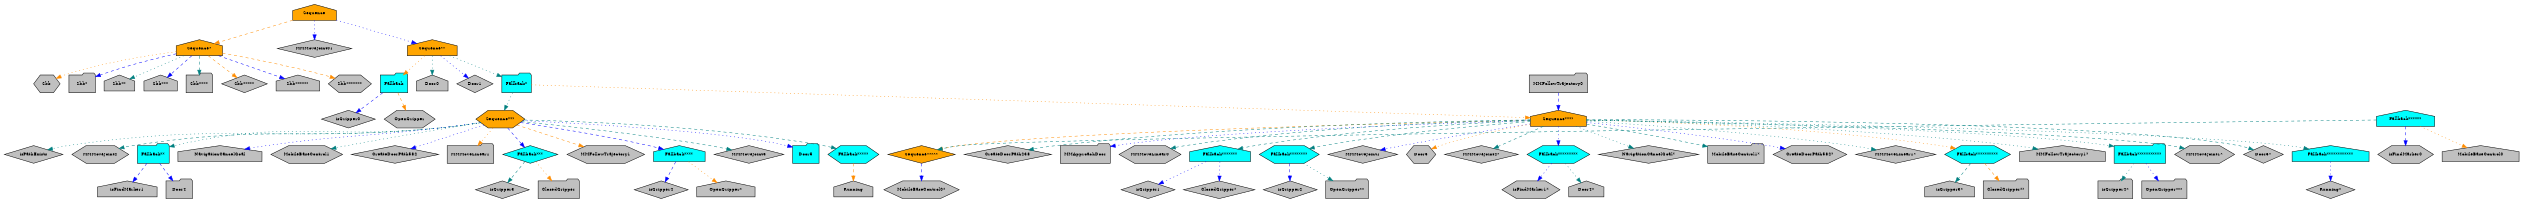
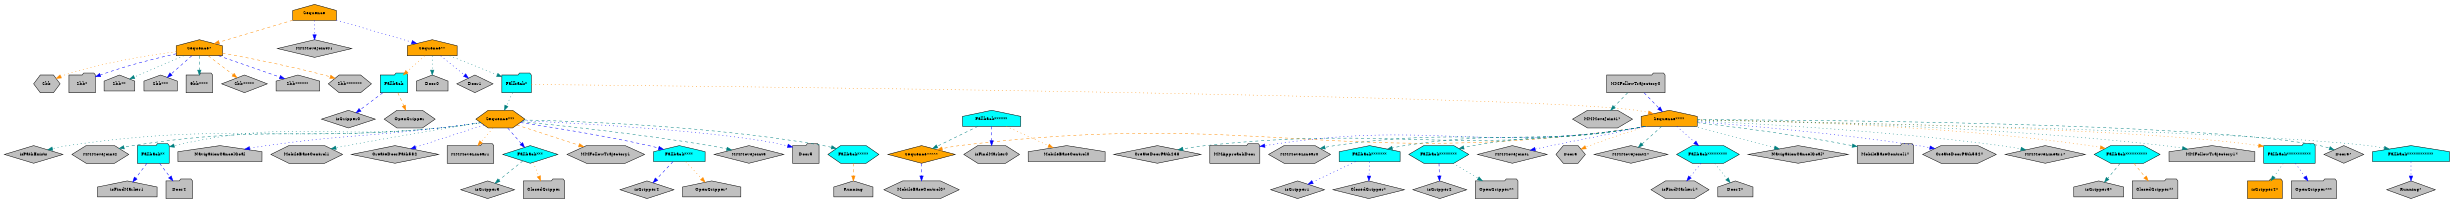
  digraph {
    fontname="times-roman"
    ordering=out
    node [fillcolor=gray fontcolor=black fontname="times-roman" fontsize=9 shape=diamond style=filled]
    edge [color=teal fontname="times-roman" style=dotted]
    n1 [fillcolor=orange label=Sequence shape=house]
    n2 [fillcolor=orange label="Sequence*" shape=house]
    n3 [label=MMMoveJoint01]
    n4 [fillcolor=orange label="Sequence**" shape=house]
    n5 [label="2bb" shape=hexagon]
    n6 [label="2bb*" shape=folder]
    n7 [label="2bb**" shape=house]
    n8 [label="2bb***" shape=house]
-   n9 [label="2bb****" shape=folder]
+   n9 [label="6bb****" shape=folder]
    n10 [label="2bb*****"]
    n11 [label="2bb******" shape=house]
    n12 [label="2bb*******" shape=hexagon]
    n13 [fillcolor=cyan label=Fallback shape=folder]
    n14 [label=Door0 shape=house]
    n15 [label=Door1]
    n16 [fillcolor=cyan label="Fallback*" shape=folder]
    n17 [label=isGripper0]
    n18 [label=OpenGripper shape=hexagon]
    n19 [fillcolor=orange label="Sequence***" shape=hexagon]
    n20 [fillcolor=orange label="Sequence****" shape=house]
    n21 [label=isPathExists]
    n22 [label=MMMoveJoint2 shape=hexagon]
    n23 [fillcolor=cyan label="Fallback**" shape=folder]
    n24 [label=NavigationCancelGoal shape=house]
    n25 [label=MobileBaseControl1 shape=hexagon]
    n26 [label=CreateDoorPath582]
    n27 [label=MMMoveLinear1 shape=folder]
    n28 [fillcolor=cyan label="Fallback***"]
    n29 [label=MMFollowTrajectory1 shape=hexagon]
    n30 [fillcolor=cyan label="Fallback****" shape=house]
    n31 [label=MMMoveJoint3]
-   n32 [fillcolor=cyan label=Door5 shape=folder]
+   n32 [label=Door5 shape=folder]
    n33 [fillcolor=cyan label="Fallback*****" shape=hexagon]
    n34 [fillcolor=orange label="Sequence*****"]
    n35 [label=CreateDoorPath238]
    n36 [label=MMApproachDoor shape=folder]
    n37 [label=MMMoveLinear0 shape=hexagon]
    n38 [fillcolor=cyan label="Fallback*******" shape=house]
    n39 [fillcolor=cyan label="Fallback********" shape=hexagon]
    n40 [label=MMMoveJoint1]
    n41 [label=Door3 shape=hexagon]
    n42 [label="MMMoveJoint2*"]
    n43 [fillcolor=cyan label="Fallback*********" shape=hexagon]
    n44 [label="NavigationCancelGoal*"]
    n45 [label="MobileBaseControl1*" shape=folder]
    n46 [label="CreateDoorPath582*" shape=hexagon]
    n47 [label="MMMoveLinear1*"]
    n48 [fillcolor=cyan label="Fallback**********" shape=hexagon]
    n49 [label="MMFollowTrajectory1*" shape=house]
    n50 [fillcolor=cyan label="Fallback***********" shape=folder]
    n51 [label="MMMoveJoint1*" shape=hexagon]
    n52 [label="Door5*"]
    n53 [fillcolor=cyan label="Fallback************" shape=house]
    n54 [label=isFindMarker1 shape=house]
    n55 [label=Door4 shape=folder]
    n56 [label=isGripper3]
    n57 [label=ClosedGripper shape=folder]
    n58 [label=isGripper4]
    n59 [label="OpenGripper*" shape=house]
    n60 [label=Running shape=house]
    n61 [label="MobileBaseControl0*" shape=hexagon]
    n62 [label=isGripper1]
    n63 [label="ClosedGripper*"]
    n64 [label=MMFollowTrajectory0 shape=folder]
    n65 [label=isGripper2]
    n66 [label="OpenGripper**" shape=folder]
    n67 [label="isFindMarker1*" shape=hexagon]
    n68 [label="Door4*" shape=house]
    n69 [label="isGripper3*" shape=house]
    n70 [label="ClosedGripper**" shape=folder]
-   n71 [label="isGripper4*" shape=folder]
+   n71 [fillcolor=orange label="isGripper4*" shape=folder]
    n72 [label="OpenGripper***" shape=folder]
    n73 [label="Running*"]
    n74 [fillcolor=cyan label="Fallback******" shape=house]
    n75 [label=isFindMarker0 shape=hexagon]
    n76 [label=MobileBaseControl0 shape=house]
    n1 -> n2 [color=darkorange style=dashed]
    n1 -> n3 [color=blue]
    n1 -> n4 [color=blue]
    n2 -> n5 [color=darkorange]
    n2 -> n6 [color=blue style=dashed]
    n2 -> n7
    n2 -> n8 [color=blue style=dashed]
    n2 -> n9 [style=dashed]
    n2 -> n10 [color=darkorange style=dashed]
    n2 -> n11 [color=blue style=dashed]
    n2 -> n12 [color=darkorange style=dashed]
    n4 -> n13 [color=darkorange]
    n4 -> n14
    n4 -> n15 [color=blue]
    n4 -> n16
    n13 -> n17 [color=blue style=dashed]
    n13 -> n18 [color=darkorange style=dashed]
    n16 -> n19
    n16 -> n20 [color=darkorange]
    n19 -> n21
    n19 -> n22 [style=dashed]
    n19 -> n23
    n19 -> n24 [color=blue]
    n19 -> n25
    n19 -> n26 [color=blue]
    n19 -> n27 [color=darkorange]
    n19 -> n28 [color=blue style=dashed]
    n19 -> n29 [color=darkorange style=dashed]
    n19 -> n30 [color=blue style=dashed]
    n19 -> n31 [style=dashed]
    n19 -> n32 [color=blue]
    n19 -> n33 [style=dashed]
    n20 -> n34 [color=darkorange style=dashed]
    n20 -> n35 [style=dashed]
    n20 -> n36 [color=blue]
    n20 -> n37 [style=dashed]
    n20 -> n38 [style=dashed]
    n20 -> n39 [style=dashed]
    n20 -> n40 [color=blue]
    n20 -> n41 [color=darkorange]
    n20 -> n42 [style=dashed]
    n20 -> n43 [color=blue]
    n20 -> n44
    n20 -> n45 [style=dashed]
    n20 -> n46 [color=blue]
    n20 -> n47
    n20 -> n48 [color=darkorange]
    n20 -> n49
-   n20 -> n50
-   n20 -> n51 [style=dashed]
+   n20 -> n50 [color=darkorange]
+   n64 -> n51 [style=dashed]
    n20 -> n52 [style=dashed]
    n20 -> n53
    n23 -> n54 [color=blue style=dashed]
    n23 -> n55 [color=blue style=dashed]
    n28 -> n56 [style=dashed]
    n28 -> n57 [color=darkorange]
    n30 -> n58 [color=blue style=dashed]
    n30 -> n59 [color=darkorange]
    n33 -> n60 [color=darkorange style=dashed]
    n34 -> n61 [color=blue style=dashed]
    n38 -> n62 [color=blue]
    n38 -> n63 [color=blue]
    n39 -> n65 [color=blue style=dashed]
    n39 -> n66
    n43 -> n67 [color=blue]
    n43 -> n68
    n48 -> n69 [style=dashed]
    n48 -> n70 [color=darkorange style=dashed]
    n50 -> n71
    n50 -> n72 [color=blue]
    n53 -> n73 [color=blue]
    n64 -> n20 [color=blue style=dashed]
    n74 -> n34 [style=dashed]
    n74 -> n75 [color=blue style=dashed]
    n74 -> n76 [color=darkorange]
  }
